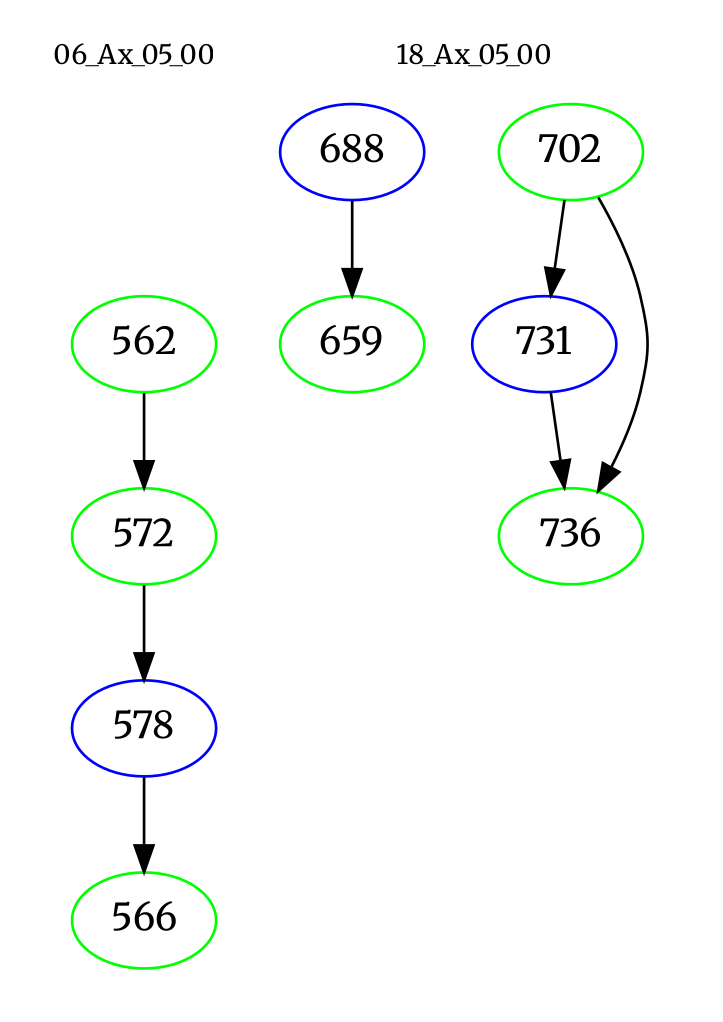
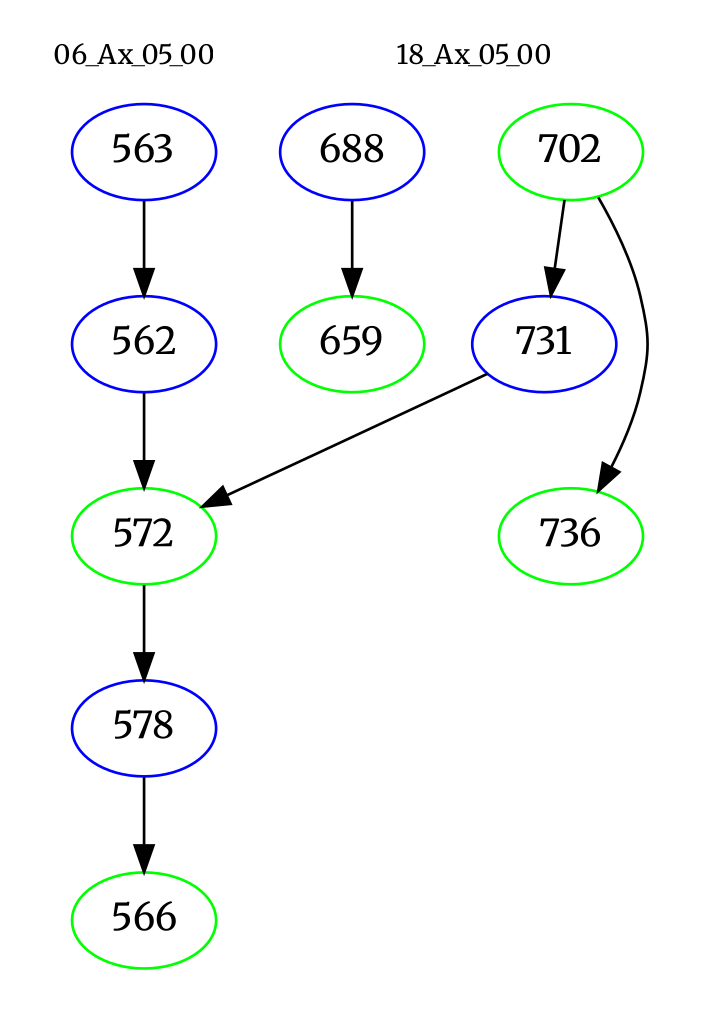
  digraph {
    fontname=Merriweather
    node [color=blue fontname=Merriweather]
    edge [color=black fontname=Merriweather]
-   n2 [color=green label=562]
+   n1 [label=563]
+   n2 [label=562]
    n3 [label=578]
    n4 [color=green label=572]
    n5 [color=green label=566]
    n6 [color=green label=702]
    n7 [label=688]
    n8 [label=731]
    n9 [color=green label=659]
    n10 [color=green label=736]
    subgraph cluster_1 {
      color=white
      fontsize=10
      label="06_Ax_05_00"
+     n1
      n2
      n3
      n4
      n5
    }
    subgraph cluster_2 {
      color=white
      fontsize=10
      label="18_Ax_05_00"
      n6
      n7
      n8
      n9
      n10
    }
+   n1 -> n2
    n2 -> n4
    n3 -> n5
    n4 -> n3
    n6 -> n8
    n6 -> n10
    n7 -> n9
-   n8 -> n10
+   n8 -> n4
  }
